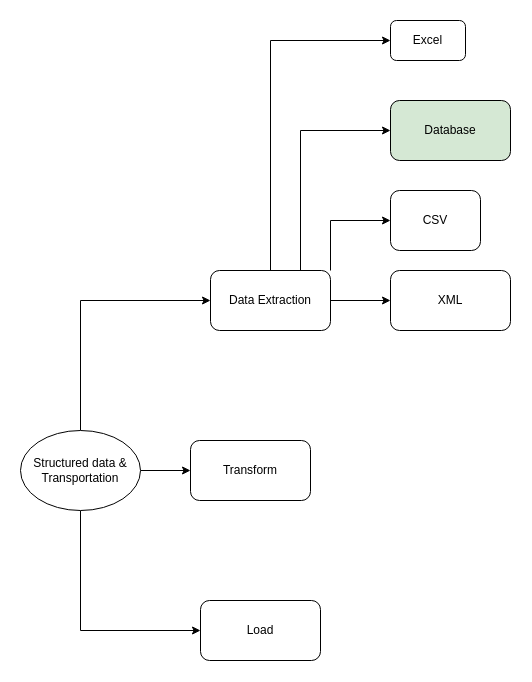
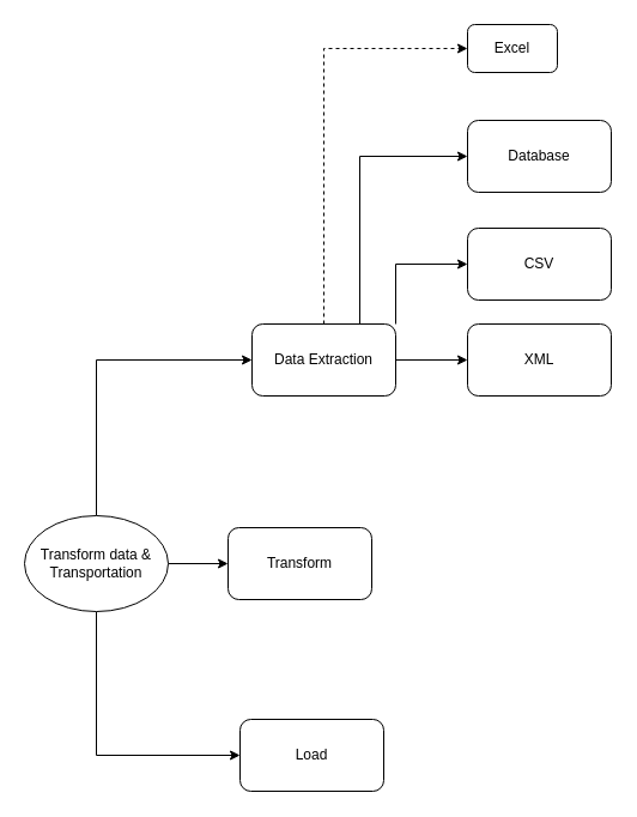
  <mxCell id="0" />
  <mxCell id="1" parent="0" />
  <mxCell id="2" style="edgeStyle=orthogonalEdgeStyle;rounded=0;orthogonalLoop=1;jettySize=auto;html=1;exitX=0.5;exitY=0;exitDx=0;exitDy=0;entryX=0;entryY=0.5;entryDx=0;entryDy=0;" edge="1" parent="1" source="5" target="10"><mxGeometry relative="1" as="geometry" /></mxCell>
  <mxCell id="3" style="edgeStyle=orthogonalEdgeStyle;rounded=0;orthogonalLoop=1;jettySize=auto;html=1;" edge="1" parent="1" source="5" target="13"><mxGeometry relative="1" as="geometry" /></mxCell>
  <mxCell id="4" style="edgeStyle=orthogonalEdgeStyle;rounded=0;orthogonalLoop=1;jettySize=auto;html=1;exitX=0.5;exitY=1;exitDx=0;exitDy=0;entryX=0;entryY=0.5;entryDx=0;entryDy=0;" edge="1" parent="1" source="5" target="14"><mxGeometry relative="1" as="geometry" /></mxCell>
- <mxCell id="5" value="Structured data &amp;amp; Transportation" style="ellipse;whiteSpace=wrap;html=1;" vertex="1" parent="1"><mxGeometry x="20" y="430" width="120" height="80" as="geometry" /></mxCell>
+ <mxCell id="5" value="Transform data &amp;amp; Transportation" style="ellipse;whiteSpace=wrap;html=1;" vertex="1" parent="1"><mxGeometry x="20" y="430" width="120" height="80" as="geometry" /></mxCell>
  <mxCell id="6" style="edgeStyle=orthogonalEdgeStyle;rounded=0;orthogonalLoop=1;jettySize=auto;html=1;exitX=1;exitY=0.5;exitDx=0;exitDy=0;entryX=0;entryY=0.5;entryDx=0;entryDy=0;" edge="1" parent="1" source="10" target="12"><mxGeometry relative="1" as="geometry" /></mxCell>
  <mxCell id="7" style="edgeStyle=orthogonalEdgeStyle;rounded=0;orthogonalLoop=1;jettySize=auto;html=1;exitX=1;exitY=0;exitDx=0;exitDy=0;entryX=0;entryY=0.5;entryDx=0;entryDy=0;" edge="1" parent="1" source="10" target="11"><mxGeometry relative="1" as="geometry" /></mxCell>
  <mxCell id="8" style="edgeStyle=orthogonalEdgeStyle;rounded=0;orthogonalLoop=1;jettySize=auto;html=1;exitX=0.75;exitY=0;exitDx=0;exitDy=0;entryX=0;entryY=0.5;entryDx=0;entryDy=0;" edge="1" parent="1" source="10" target="15"><mxGeometry relative="1" as="geometry" /></mxCell>
- <mxCell id="9" style="edgeStyle=orthogonalEdgeStyle;rounded=0;orthogonalLoop=1;jettySize=auto;html=1;exitX=0.5;exitY=0;exitDx=0;exitDy=0;entryX=0;entryY=0.5;entryDx=0;entryDy=0;" edge="1" parent="1" source="10" target="16"><mxGeometry relative="1" as="geometry" /></mxCell>
+ <mxCell id="9" style="edgeStyle=orthogonalEdgeStyle;rounded=0;orthogonalLoop=1;jettySize=auto;html=1;exitX=0.5;exitY=0;exitDx=0;exitDy=0;entryX=0;entryY=0.5;entryDx=0;entryDy=0;dashed=1;" edge="1" parent="1" source="10" target="16"><mxGeometry relative="1" as="geometry" /></mxCell>
  <mxCell id="10" value="Data Extraction" style="rounded=1;whiteSpace=wrap;html=1;" vertex="1" parent="1"><mxGeometry x="210" y="270" width="120" height="60" as="geometry" /></mxCell>
- <mxCell id="11" value="CSV" style="rounded=1;whiteSpace=wrap;html=1;" vertex="1" parent="1"><mxGeometry x="390" y="190" width="90" height="60" as="geometry" /></mxCell>
+ <mxCell id="11" value="CSV" style="rounded=1;whiteSpace=wrap;html=1;" vertex="1" parent="1"><mxGeometry x="390" y="190" width="120" height="60" as="geometry" /></mxCell>
  <mxCell id="12" value="XML" style="rounded=1;whiteSpace=wrap;html=1;" vertex="1" parent="1"><mxGeometry x="390" y="270" width="120" height="60" as="geometry" /></mxCell>
  <mxCell id="13" value="Transform" style="rounded=1;whiteSpace=wrap;html=1;" vertex="1" parent="1"><mxGeometry x="190" y="440" width="120" height="60" as="geometry" /></mxCell>
  <mxCell id="14" value="Load" style="rounded=1;whiteSpace=wrap;html=1;" vertex="1" parent="1"><mxGeometry x="200" y="600" width="120" height="60" as="geometry" /></mxCell>
- <mxCell id="15" value="Database" style="rounded=1;whiteSpace=wrap;html=1;fillColor=#d5e8d4;" vertex="1" parent="1"><mxGeometry x="390" y="100" width="120" height="60" as="geometry" /></mxCell>
+ <mxCell id="15" value="Database" style="rounded=1;whiteSpace=wrap;html=1;" vertex="1" parent="1"><mxGeometry x="390" y="100" width="120" height="60" as="geometry" /></mxCell>
  <mxCell id="16" value="Excel" style="rounded=1;whiteSpace=wrap;html=1;" vertex="1" parent="1"><mxGeometry x="390" y="20" width="75" height="40" as="geometry" /></mxCell>
